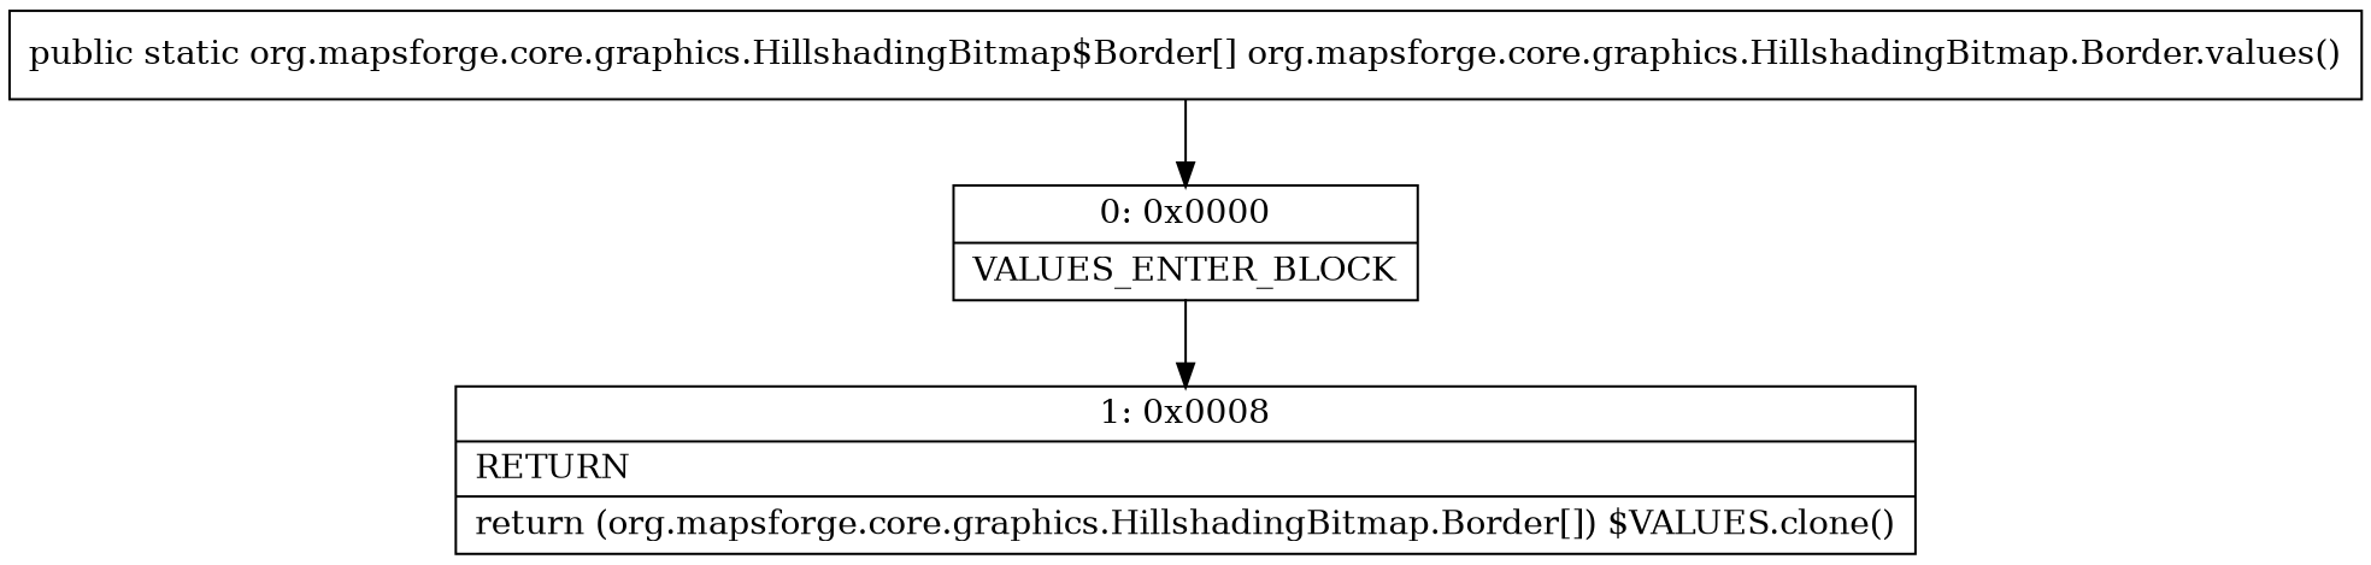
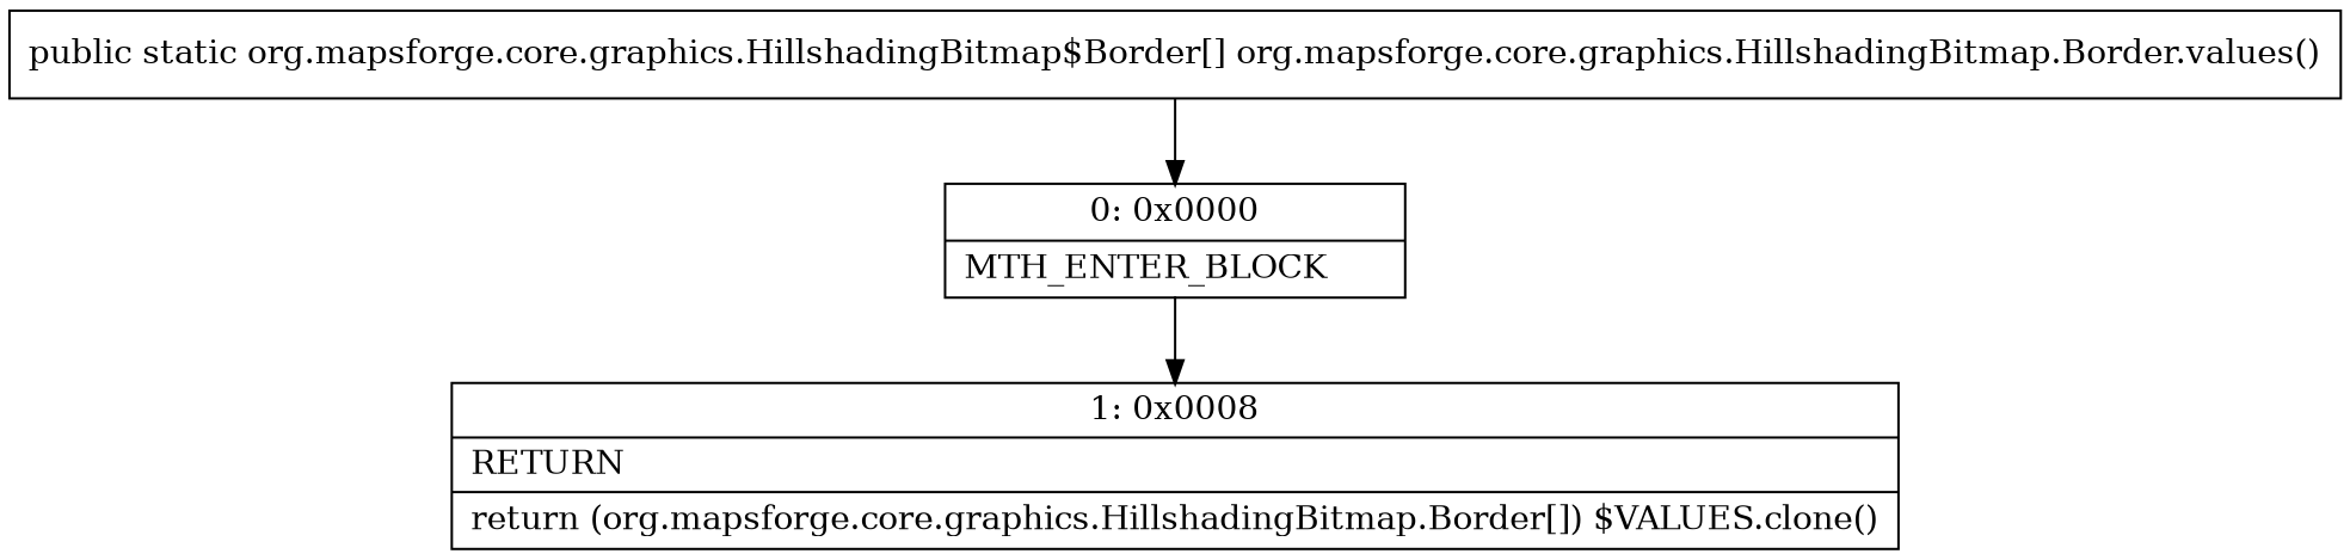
  digraph {
    node [shape=record]
-   n1 [label="{0\:\ 0x0000|VALUES_ENTER_BLOCK\l}"]
+   n1 [label="{0\:\ 0x0000|MTH_ENTER_BLOCK\l}"]
    n2 [label="{1\:\ 0x0008|RETURN\l|return (org.mapsforge.core.graphics.HillshadingBitmap.Border[]) $VALUES.clone()\l}"]
    n3 [label="{public static org.mapsforge.core.graphics.HillshadingBitmap$Border[] org.mapsforge.core.graphics.HillshadingBitmap.Border.values() }"]
    n1 -> n2
    n3 -> n1
  }
